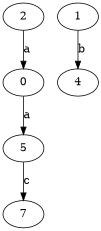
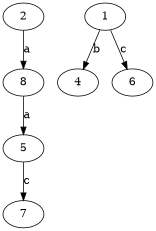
  strict digraph {
-   0
+   0 [label=8]
    5
    2
    7
    1
    4
+   6
    0 -> 5 [label=a]
    5 -> 7 [label=c]
    2 -> 0 [label=a]
    1 -> 4 [label=b]
+   1 -> 6 [label=c]
  }
